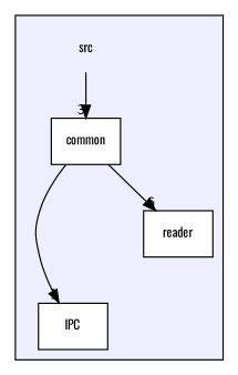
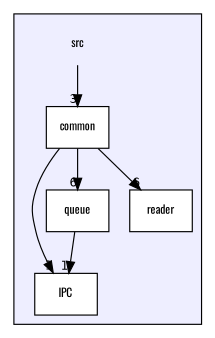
  digraph {
    compound=true
    fontname=Oswald
    node [fontname=Oswald fontsize=10 shape=box fillcolor=white style=filled]
    edge [fontname=Oswald headlabel=1 labeldistance=1.5 labelfontname=Helvetica labelfontsize=10]
    n1 [label=src shape=plaintext fillcolor="" style=""]
    n2 [label=common]
    n3 [label=IPC]
+   n4 [label=queue]
    n5 [label=reader]
    subgraph cluster_1 {
      bgcolor="#eeeeff"
      pencolor=black
      n1
      n2
      n3
+     n4
      n5
    }
    n1 -> n2 [headlabel=3]
    n2 -> n3
+   n2 -> n4 [headlabel=6]
    n2 -> n5 [headlabel=6]
+   n4 -> n3
  }
